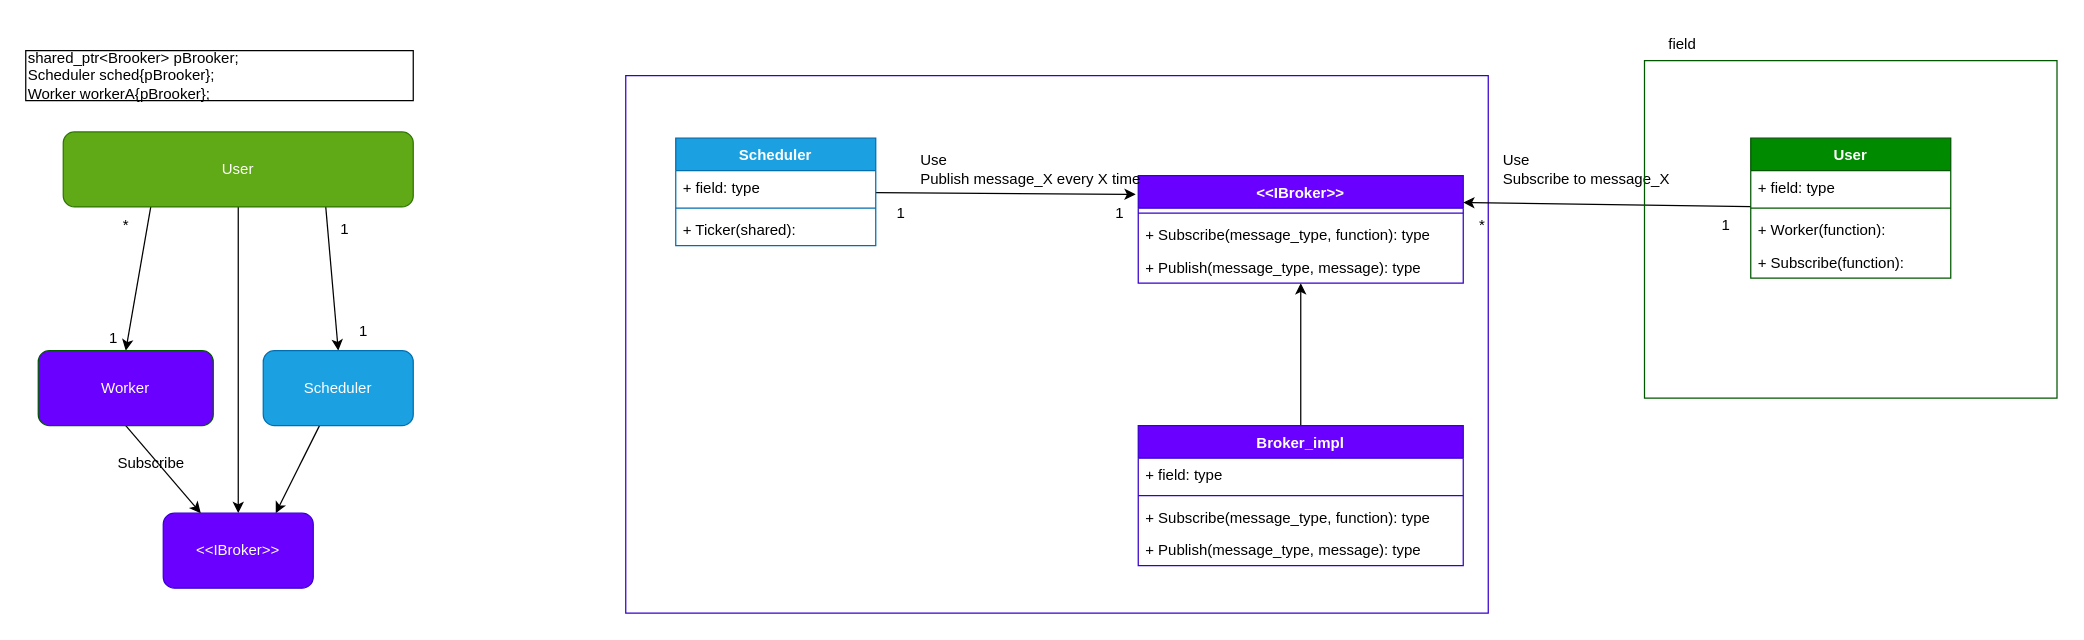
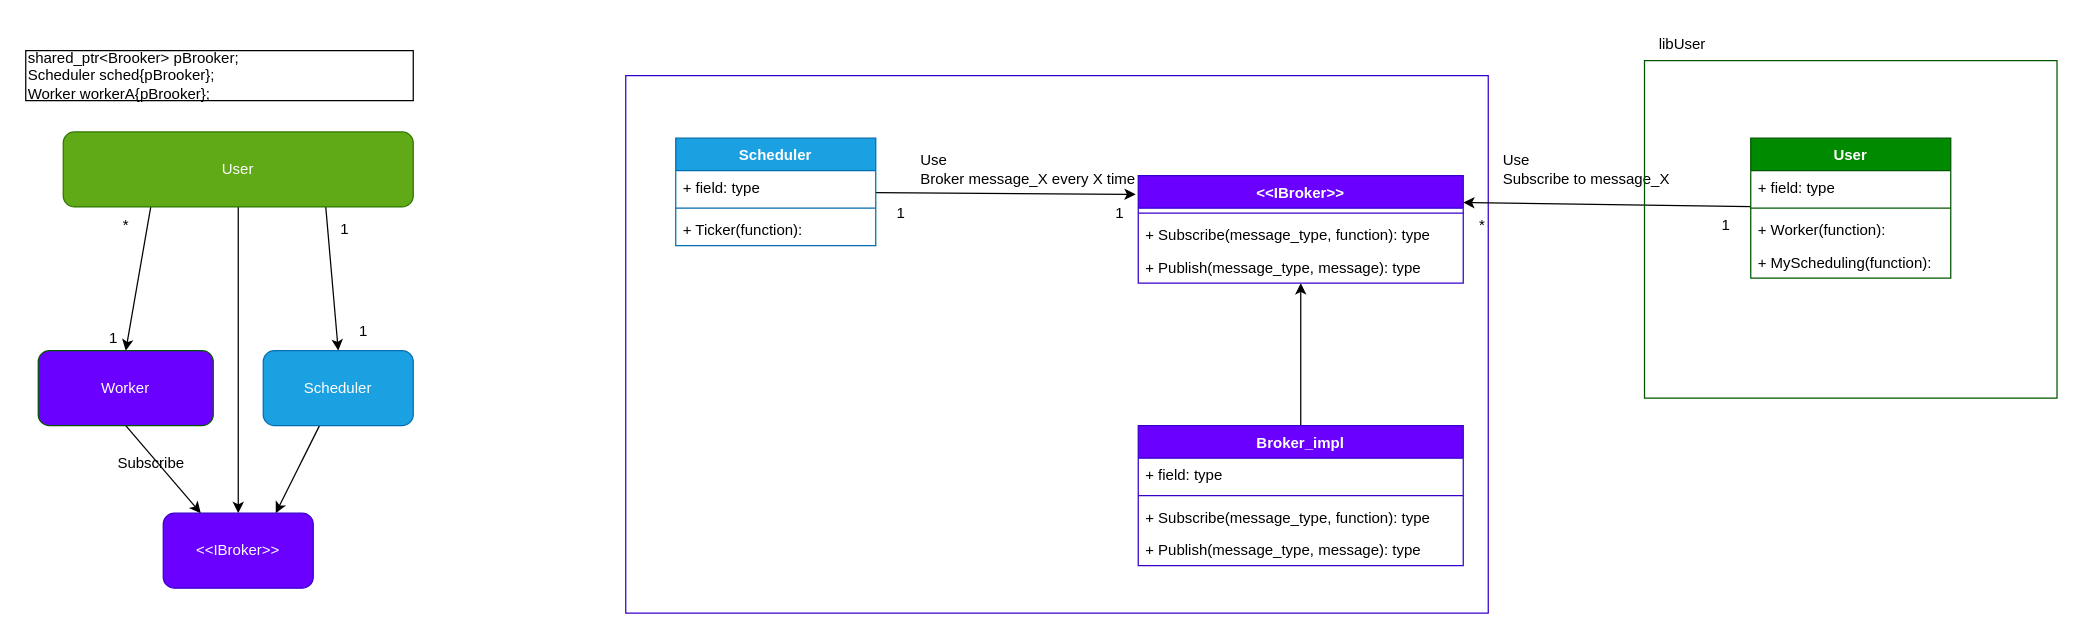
  <mxCell id="0" />
  <mxCell id="1" parent="0" />
  <mxCell id="2" value="" style="html=1;fillColor=none;fontColor=#ffffff;strokeColor=#3700CC;" vertex="1" parent="1"><mxGeometry x="500" y="60" width="690" height="430" as="geometry" /></mxCell>
  <mxCell id="3" style="edgeStyle=none;html=1;entryX=-0.008;entryY=0.174;entryDx=0;entryDy=0;entryPerimeter=0;" edge="1" parent="1" source="4" target="9"><mxGeometry relative="1" as="geometry" /></mxCell>
  <mxCell id="4" value="Scheduler" style="swimlane;fontStyle=1;align=center;verticalAlign=top;childLayout=stackLayout;horizontal=1;startSize=26;horizontalStack=0;resizeParent=1;resizeParentMax=0;resizeLast=0;collapsible=1;marginBottom=0;fillColor=#1ba1e2;fontColor=#ffffff;strokeColor=#006EAF;" vertex="1" parent="1"><mxGeometry x="540" y="110" width="160" height="86" as="geometry" /></mxCell>
  <mxCell id="5" value="+ field: type" style="text;strokeColor=none;fillColor=none;align=left;verticalAlign=top;spacingLeft=4;spacingRight=4;overflow=hidden;rotatable=0;points=[[0,0.5],[1,0.5]];portConstraint=eastwest;" vertex="1" parent="4"><mxGeometry y="26" width="160" height="26" as="geometry" /></mxCell>
  <mxCell id="6" value="" style="line;strokeWidth=1;fillColor=none;align=left;verticalAlign=middle;spacingTop=-1;spacingLeft=3;spacingRight=3;rotatable=0;labelPosition=right;points=[];portConstraint=eastwest;strokeColor=inherit;" vertex="1" parent="4"><mxGeometry y="52" width="160" height="8" as="geometry" /></mxCell>
- <mxCell id="7" value="+ Ticker(shared): " style="text;strokeColor=none;fillColor=none;align=left;verticalAlign=top;spacingLeft=4;spacingRight=4;overflow=hidden;rotatable=0;points=[[0,0.5],[1,0.5]];portConstraint=eastwest;" vertex="1" parent="4"><mxGeometry y="60" width="160" height="26" as="geometry" /></mxCell>
+ <mxCell id="7" value="+ Ticker(function): " style="text;strokeColor=none;fillColor=none;align=left;verticalAlign=top;spacingLeft=4;spacingRight=4;overflow=hidden;rotatable=0;points=[[0,0.5],[1,0.5]];portConstraint=eastwest;" vertex="1" parent="4"><mxGeometry y="60" width="160" height="26" as="geometry" /></mxCell>
  <mxCell id="8" style="edgeStyle=none;html=1;exitX=0.5;exitY=0;exitDx=0;exitDy=0;" edge="1" parent="1" source="13" target="9"><mxGeometry relative="1" as="geometry" /></mxCell>
  <mxCell id="9" value="&lt;&lt;IBroker&gt;&gt;" style="swimlane;fontStyle=1;align=center;verticalAlign=top;childLayout=stackLayout;horizontal=1;startSize=26;horizontalStack=0;resizeParent=1;resizeParentMax=0;resizeLast=0;collapsible=1;marginBottom=0;fillColor=#6a00ff;fontColor=#ffffff;strokeColor=#3700CC;" vertex="1" parent="1"><mxGeometry x="910" y="140" width="260" height="86" as="geometry" /></mxCell>
  <mxCell id="10" value="" style="line;strokeWidth=1;fillColor=none;align=left;verticalAlign=middle;spacingTop=-1;spacingLeft=3;spacingRight=3;rotatable=0;labelPosition=right;points=[];portConstraint=eastwest;strokeColor=inherit;" vertex="1" parent="9"><mxGeometry y="26" width="260" height="8" as="geometry" /></mxCell>
  <mxCell id="11" value="+ Subscribe(message_type, function): type" style="text;strokeColor=none;fillColor=none;align=left;verticalAlign=top;spacingLeft=4;spacingRight=4;overflow=hidden;rotatable=0;points=[[0,0.5],[1,0.5]];portConstraint=eastwest;" vertex="1" parent="9"><mxGeometry y="34" width="260" height="26" as="geometry" /></mxCell>
  <mxCell id="12" value="+ Publish(message_type, message): type" style="text;strokeColor=none;fillColor=none;align=left;verticalAlign=top;spacingLeft=4;spacingRight=4;overflow=hidden;rotatable=0;points=[[0,0.5],[1,0.5]];portConstraint=eastwest;" vertex="1" parent="9"><mxGeometry y="60" width="260" height="26" as="geometry" /></mxCell>
  <mxCell id="13" value="Broker_impl" style="swimlane;fontStyle=1;align=center;verticalAlign=top;childLayout=stackLayout;horizontal=1;startSize=26;horizontalStack=0;resizeParent=1;resizeParentMax=0;resizeLast=0;collapsible=1;marginBottom=0;fillColor=#6a00ff;fontColor=#ffffff;strokeColor=#3700CC;" vertex="1" parent="1"><mxGeometry x="910" y="340" width="260" height="112" as="geometry" /></mxCell>
  <mxCell id="14" value="+ field: type" style="text;strokeColor=none;fillColor=none;align=left;verticalAlign=top;spacingLeft=4;spacingRight=4;overflow=hidden;rotatable=0;points=[[0,0.5],[1,0.5]];portConstraint=eastwest;" vertex="1" parent="13"><mxGeometry y="26" width="260" height="26" as="geometry" /></mxCell>
  <mxCell id="15" value="" style="line;strokeWidth=1;fillColor=none;align=left;verticalAlign=middle;spacingTop=-1;spacingLeft=3;spacingRight=3;rotatable=0;labelPosition=right;points=[];portConstraint=eastwest;strokeColor=inherit;" vertex="1" parent="13"><mxGeometry y="52" width="260" height="8" as="geometry" /></mxCell>
  <mxCell id="16" value="+ Subscribe(message_type, function): type" style="text;strokeColor=none;fillColor=none;align=left;verticalAlign=top;spacingLeft=4;spacingRight=4;overflow=hidden;rotatable=0;points=[[0,0.5],[1,0.5]];portConstraint=eastwest;" vertex="1" parent="13"><mxGeometry y="60" width="260" height="26" as="geometry" /></mxCell>
  <mxCell id="17" value="+ Publish(message_type, message): type" style="text;strokeColor=none;fillColor=none;align=left;verticalAlign=top;spacingLeft=4;spacingRight=4;overflow=hidden;rotatable=0;points=[[0,0.5],[1,0.5]];portConstraint=eastwest;" vertex="1" parent="13"><mxGeometry y="86" width="260" height="26" as="geometry" /></mxCell>
- <mxCell id="18" value="Use&lt;br&gt;Publish message_X every X time" style="text;html=1;align=left;verticalAlign=middle;resizable=0;points=[];autosize=1;strokeColor=none;fillColor=none;" vertex="1" parent="1"><mxGeometry x="734" y="115" width="200" height="40" as="geometry" /></mxCell>
+ <mxCell id="18" value="Use&lt;br&gt;Broker message_X every X time" style="text;html=1;align=left;verticalAlign=middle;resizable=0;points=[];autosize=1;strokeColor=none;fillColor=none;" vertex="1" parent="1"><mxGeometry x="734" y="115" width="200" height="40" as="geometry" /></mxCell>
  <mxCell id="19" style="edgeStyle=none;html=1;entryX=1;entryY=0.25;entryDx=0;entryDy=0;" edge="1" parent="1" source="20" target="9"><mxGeometry relative="1" as="geometry" /></mxCell>
  <mxCell id="20" value="User" style="swimlane;fontStyle=1;align=center;verticalAlign=top;childLayout=stackLayout;horizontal=1;startSize=26;horizontalStack=0;resizeParent=1;resizeParentMax=0;resizeLast=0;collapsible=1;marginBottom=0;fillColor=#008a00;fontColor=#ffffff;strokeColor=#005700;" vertex="1" parent="1"><mxGeometry x="1400" y="110" width="160" height="112" as="geometry" /></mxCell>
  <mxCell id="21" value="+ field: type" style="text;strokeColor=none;fillColor=none;align=left;verticalAlign=top;spacingLeft=4;spacingRight=4;overflow=hidden;rotatable=0;points=[[0,0.5],[1,0.5]];portConstraint=eastwest;" vertex="1" parent="20"><mxGeometry y="26" width="160" height="26" as="geometry" /></mxCell>
  <mxCell id="22" value="" style="line;strokeWidth=1;fillColor=none;align=left;verticalAlign=middle;spacingTop=-1;spacingLeft=3;spacingRight=3;rotatable=0;labelPosition=right;points=[];portConstraint=eastwest;strokeColor=inherit;" vertex="1" parent="20"><mxGeometry y="52" width="160" height="8" as="geometry" /></mxCell>
  <mxCell id="23" value="+ Worker(function): " style="text;strokeColor=none;fillColor=none;align=left;verticalAlign=top;spacingLeft=4;spacingRight=4;overflow=hidden;rotatable=0;points=[[0,0.5],[1,0.5]];portConstraint=eastwest;" vertex="1" parent="20"><mxGeometry y="60" width="160" height="26" as="geometry" /></mxCell>
- <mxCell id="24" value="+ Subscribe(function): " style="text;strokeColor=none;fillColor=none;align=left;verticalAlign=top;spacingLeft=4;spacingRight=4;overflow=hidden;rotatable=0;points=[[0,0.5],[1,0.5]];portConstraint=eastwest;" vertex="1" parent="20"><mxGeometry y="86" width="160" height="26" as="geometry" /></mxCell>
+ <mxCell id="24" value="+ MyScheduling(function): " style="text;strokeColor=none;fillColor=none;align=left;verticalAlign=top;spacingLeft=4;spacingRight=4;overflow=hidden;rotatable=0;points=[[0,0.5],[1,0.5]];portConstraint=eastwest;" vertex="1" parent="20"><mxGeometry y="86" width="160" height="26" as="geometry" /></mxCell>
  <mxCell id="25" value="Use&lt;br&gt;Subscribe to&amp;nbsp;&lt;span style=&quot;&quot;&gt;message_X&lt;/span&gt;" style="text;html=1;align=left;verticalAlign=middle;resizable=0;points=[];autosize=1;strokeColor=none;fillColor=none;" vertex="1" parent="1"><mxGeometry x="1200" y="115" width="160" height="40" as="geometry" /></mxCell>
  <mxCell id="26" value="1" style="text;html=1;align=center;verticalAlign=middle;resizable=0;points=[];autosize=1;strokeColor=none;fillColor=none;" vertex="1" parent="1"><mxGeometry x="1365" y="165" width="30" height="30" as="geometry" /></mxCell>
  <mxCell id="27" value="*" style="text;html=1;align=center;verticalAlign=middle;resizable=0;points=[];autosize=1;strokeColor=none;fillColor=none;" vertex="1" parent="1"><mxGeometry x="1170" y="165" width="30" height="30" as="geometry" /></mxCell>
  <mxCell id="28" value="1" style="text;html=1;align=center;verticalAlign=middle;resizable=0;points=[];autosize=1;strokeColor=none;fillColor=none;" vertex="1" parent="1"><mxGeometry x="705" y="155" width="30" height="30" as="geometry" /></mxCell>
  <mxCell id="29" value="1" style="text;html=1;align=center;verticalAlign=middle;resizable=0;points=[];autosize=1;strokeColor=none;fillColor=none;" vertex="1" parent="1"><mxGeometry x="880" y="155" width="30" height="30" as="geometry" /></mxCell>
  <mxCell id="30" value="" style="html=1;fillColor=none;fontColor=#ffffff;strokeColor=#005700;" vertex="1" parent="1"><mxGeometry x="1315" y="48" width="330" height="270" as="geometry" /></mxCell>
- <mxCell id="31" value="field" style="text;html=1;align=center;verticalAlign=middle;resizable=0;points=[];autosize=1;strokeColor=none;fillColor=none;" vertex="1" parent="1"><mxGeometry x="1315" width="60" height="30" as="geometry" y="20" /></mxCell>
+ <mxCell id="31" value="libUser" style="text;html=1;align=center;verticalAlign=middle;resizable=0;points=[];autosize=1;strokeColor=none;fillColor=none;" vertex="1" parent="1"><mxGeometry x="1315" width="60" height="30" as="geometry" y="20" /></mxCell>
  <mxCell id="32" style="edgeStyle=none;html=1;entryX=0.5;entryY=0;entryDx=0;entryDy=0;exitX=0.75;exitY=1;exitDx=0;exitDy=0;" edge="1" parent="1" source="35" target="38"><mxGeometry relative="1" as="geometry" /></mxCell>
  <mxCell id="33" style="edgeStyle=none;html=1;" edge="1" parent="1" source="35" target="39"><mxGeometry relative="1" as="geometry" /></mxCell>
  <mxCell id="34" style="edgeStyle=none;html=1;exitX=0.25;exitY=1;exitDx=0;exitDy=0;entryX=0.5;entryY=0;entryDx=0;entryDy=0;" edge="1" parent="1" source="35" target="41"><mxGeometry relative="1" as="geometry" /></mxCell>
  <mxCell id="35" value="User" style="rounded=1;whiteSpace=wrap;html=1;fillColor=#60a917;fontColor=#ffffff;strokeColor=#2D7600;" vertex="1" parent="1"><mxGeometry x="50" y="105" width="280" height="60" as="geometry" /></mxCell>
  <mxCell id="36" value="shared_ptr&amp;lt;Brooker&amp;gt; pBrooker;&lt;br&gt;Scheduler sched{pBrooker};&lt;br&gt;Worker workerA{pBrooker};" style="rounded=0;whiteSpace=wrap;html=1;fillColor=none;align=left;" vertex="1" parent="1"><mxGeometry x="20" y="40" width="310" height="40" as="geometry" /></mxCell>
  <mxCell id="37" style="edgeStyle=none;html=1;entryX=0.75;entryY=0;entryDx=0;entryDy=0;" edge="1" parent="1" source="38" target="39"><mxGeometry relative="1" as="geometry" /></mxCell>
  <mxCell id="38" value="Scheduler" style="rounded=1;whiteSpace=wrap;html=1;fillColor=#1ba1e2;fontColor=#ffffff;strokeColor=#006EAF;" vertex="1" parent="1"><mxGeometry x="210" y="280" width="120" height="60" as="geometry" /></mxCell>
  <mxCell id="39" value="&amp;lt;&amp;lt;IBroker&amp;gt;&amp;gt;" style="rounded=1;whiteSpace=wrap;html=1;fillColor=#6a00ff;fontColor=#ffffff;strokeColor=#3700CC;" vertex="1" parent="1"><mxGeometry x="130" y="410" width="120" height="60" as="geometry" /></mxCell>
  <mxCell id="40" style="edgeStyle=none;html=1;exitX=0.5;exitY=1;exitDx=0;exitDy=0;entryX=0.25;entryY=0;entryDx=0;entryDy=0;" edge="1" parent="1" source="41" target="39"><mxGeometry relative="1" as="geometry" /></mxCell>
  <mxCell id="41" value="Worker" style="rounded=1;whiteSpace=wrap;html=1;fillColor=#6a00ff;fontColor=#ffffff;strokeColor=#005700;" vertex="1" parent="1"><mxGeometry x="30" y="280" width="140" height="60" as="geometry" /></mxCell>
  <mxCell id="42" value="Subscribe" style="text;html=1;align=center;verticalAlign=middle;resizable=0;points=[];autosize=1;strokeColor=none;fillColor=none;" vertex="1" parent="1"><mxGeometry x="80" y="355" width="80" height="30" as="geometry" /></mxCell>
  <mxCell id="43" value="*" style="text;html=1;align=center;verticalAlign=middle;resizable=0;points=[];autosize=1;strokeColor=none;fillColor=none;" vertex="1" parent="1"><mxGeometry x="85" y="165" width="30" height="30" as="geometry" /></mxCell>
  <mxCell id="44" value="1" style="text;html=1;align=center;verticalAlign=middle;resizable=0;points=[];autosize=1;strokeColor=none;fillColor=none;" vertex="1" parent="1"><mxGeometry x="260" y="168" width="30" height="30" as="geometry" /></mxCell>
  <mxCell id="45" value="1" style="text;html=1;align=center;verticalAlign=middle;resizable=0;points=[];autosize=1;strokeColor=none;fillColor=none;" vertex="1" parent="1"><mxGeometry x="75" y="255" width="30" height="30" as="geometry" /></mxCell>
  <mxCell id="46" value="1" style="text;html=1;align=center;verticalAlign=middle;resizable=0;points=[];autosize=1;strokeColor=none;fillColor=none;" vertex="1" parent="1"><mxGeometry x="275" y="250" width="30" height="30" as="geometry" /></mxCell>
